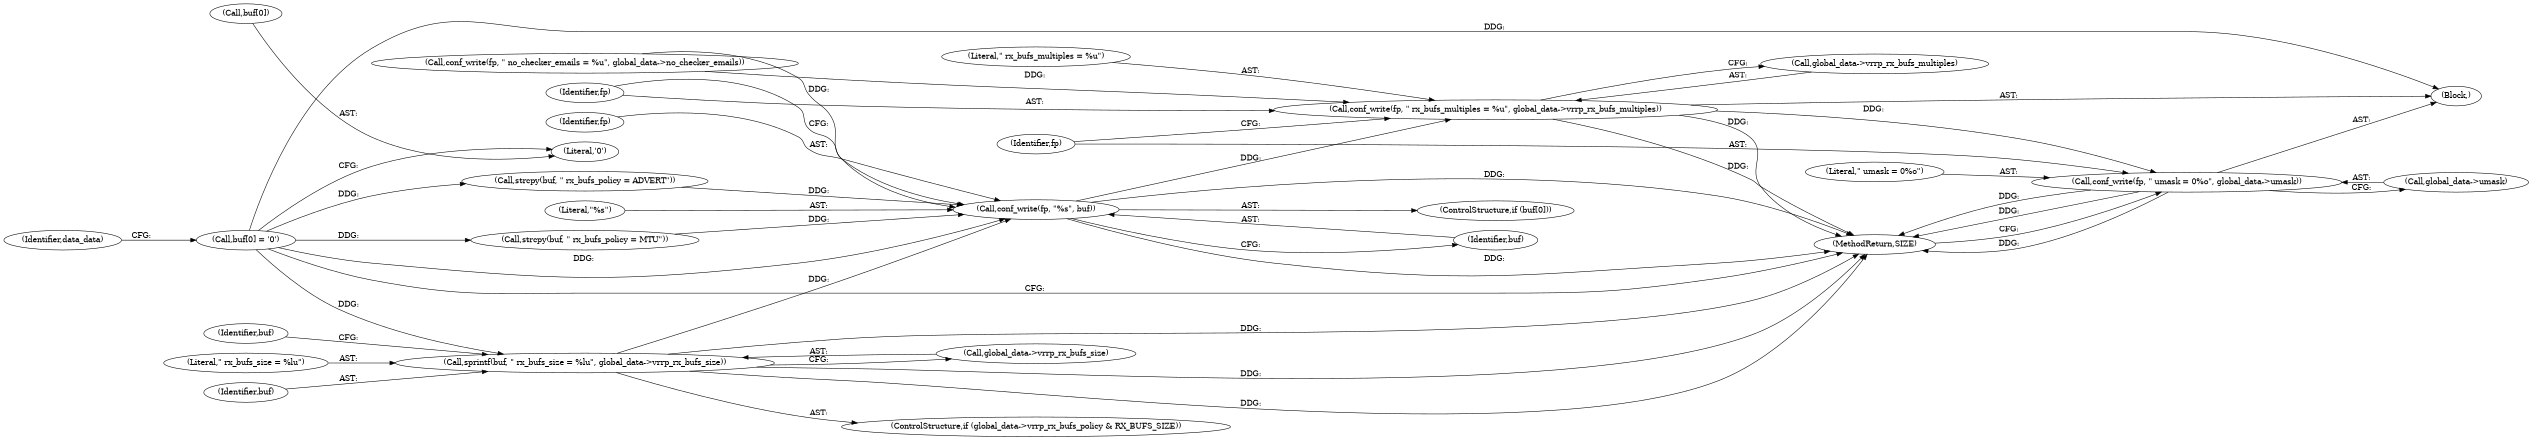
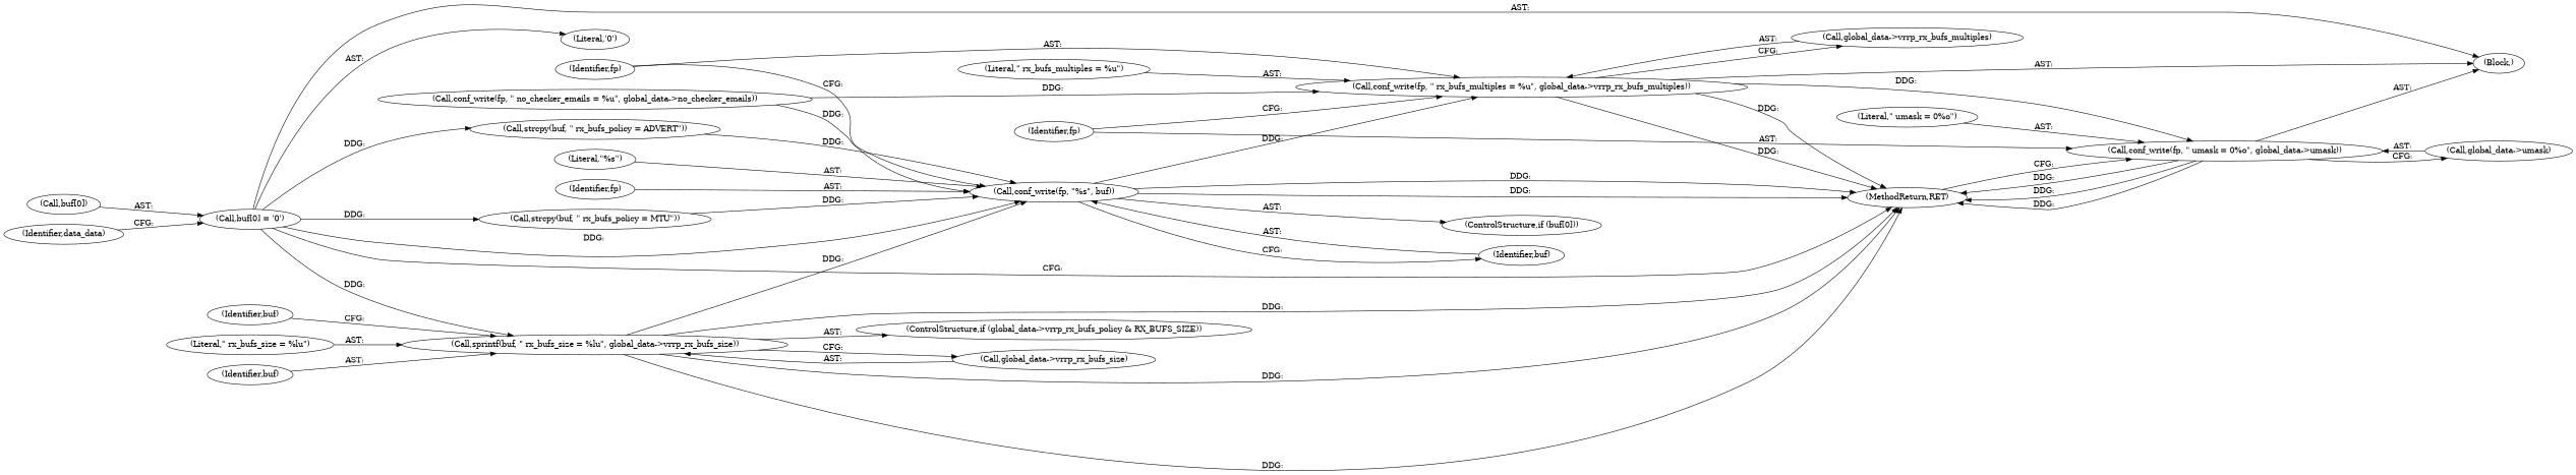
  digraph {
    rankdir=LR
    n1 [label="(Call,sprintf(buf, \" rx_bufs_size = %lu\", global_data->vrrp_rx_bufs_size))"]
    n2 [label="(Call,conf_write(fp, \"%s\", buf))"]
    n3 [label="(Call,global_data->vrrp_rx_bufs_size)"]
-   n4 [label="(MethodReturn,SIZE)"]
+   n4 [label="(MethodReturn,RET)"]
    n5 [label="(ControlStructure,if (global_data->vrrp_rx_bufs_policy & RX_BUFS_SIZE))"]
    n6 [label="(Call,conf_write(fp, \" rx_bufs_multiples = %u\", global_data->vrrp_rx_bufs_multiples))"]
    n7 [label="(ControlStructure,if (buf[0]))"]
    n8 [label="(Identifier,buf)"]
    n9 [label="(Call,conf_write(fp, \" umask = 0%o\", global_data->umask))"]
    n10 [label="(Call,buf[0] = '\0')"]
    n11 [label="(Literal,'\0')"]
    n12 [label="(Call,strcpy(buf, \" rx_bufs_policy = ADVERT\"))"]
    n13 [label="(Block,)"]
    n14 [label="(Call,strcpy(buf, \" rx_bufs_policy = MTU\"))"]
    n15 [label="(Call,global_data->vrrp_rx_bufs_multiples)"]
    n16 [label="(Call,global_data->umask)"]
    n17 [label="(Identifier,buf)"]
    n18 [label="(Literal,\" rx_bufs_size = %lu\")"]
    n19 [label="(Call,buf[0])"]
    n20 [label="(Literal,\"%s\")"]
    n21 [label="(Literal,\" rx_bufs_multiples = %u\")"]
    n22 [label="(Identifier,buf)"]
    n23 [label="(Identifier,fp)"]
    n24 [label="(Identifier,data_data)"]
    n25 [label="(Identifier,fp)"]
    n26 [label="(Literal,\" umask = 0%o\")"]
    n27 [label="(Call,conf_write(fp, \" no_checker_emails = %u\", global_data->no_checker_emails))"]
    n28 [label="(Identifier,fp)"]
    n1 -> n2 [label="DDG: "]
    n1 -> n3 [label="CFG: "]
    n1 -> n4 [label="DDG: "]
    n1 -> n4 [label="DDG: "]
    n1 -> n4 [label="DDG: "]
    n1 -> n5 [label="AST: "]
    n2 -> n4 [label="DDG: "]
    n2 -> n4 [label="DDG: "]
    n2 -> n6 [label="DDG: "]
    n2 -> n7 [label="AST: "]
    n2 -> n8 [label="CFG: "]
    n3 -> n1 [label="AST: "]
    n4 -> n9 [label="CFG: "]
    n6 -> n4 [label="DDG: "]
    n6 -> n4 [label="DDG: "]
    n6 -> n9 [label="DDG: "]
    n6 -> n13 [label="AST: "]
    n6 -> n15 [label="CFG: "]
    n8 -> n2 [label="AST: "]
    n9 -> n4 [label="DDG: "]
    n9 -> n4 [label="DDG: "]
    n9 -> n4 [label="DDG: "]
    n9 -> n13 [label="AST: "]
    n9 -> n16 [label="CFG: "]
    n10 -> n1 [label="DDG: "]
    n10 -> n2 [label="DDG: "]
    n10 -> n4 [label="CFG: "]
-   n10 -> n11 [label="CFG: "]
+   n10 -> n11 [label="AST: "]
    n10 -> n12 [label="DDG: "]
-   n10 -> n13 [label="DDG: "]
+   n10 -> n13 [label="AST: "]
    n10 -> n14 [label="DDG: "]
    n12 -> n2 [label="DDG: "]
    n14 -> n2 [label="DDG: "]
    n15 -> n6 [label="AST: "]
    n16 -> n9 [label="AST: "]
    n17 -> n1 [label="CFG: "]
    n18 -> n1 [label="AST: "]
-   n19 -> n11 [label="AST: "]
+   n19 -> n10 [label="AST: "]
    n20 -> n2 [label="AST: "]
    n21 -> n6 [label="AST: "]
    n22 -> n1 [label="AST: "]
    n23 -> n2 [label="CFG: "]
    n23 -> n6 [label="AST: "]
    n24 -> n10 [label="CFG: "]
    n25 -> n2 [label="AST: "]
    n26 -> n9 [label="AST: "]
    n27 -> n2 [label="DDG: "]
    n27 -> n6 [label="DDG: "]
    n28 -> n6 [label="CFG: "]
    n28 -> n9 [label="AST: "]
  }
